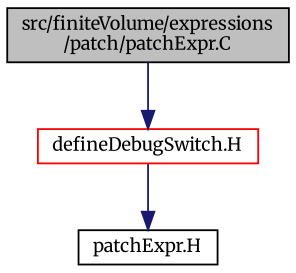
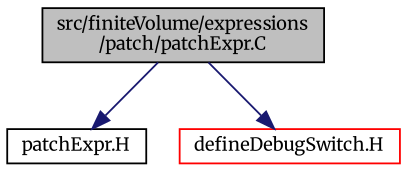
  digraph {
    fontname=Merriweather
    node [color=black fontname=Merriweather fontsize=10 shape=record]
    edge [color=midnightblue fontname=Merriweather fontsize=10 labelfontname=Helvetica labelfontsize=10 style=solid]
    n1 [fillcolor=grey75 fontcolor=black height=0.2 label="src/finiteVolume/expressions\l/patch/patchExpr.C" style=filled width=0.4]
    n2 [height=0.2 label="patchExpr.H" width=0.4]
    n3 [color=red height=0.2 label="defineDebugSwitch.H" width=0.4]
-   n3 -> n2
+   n1 -> n2
    n1 -> n3
  }
